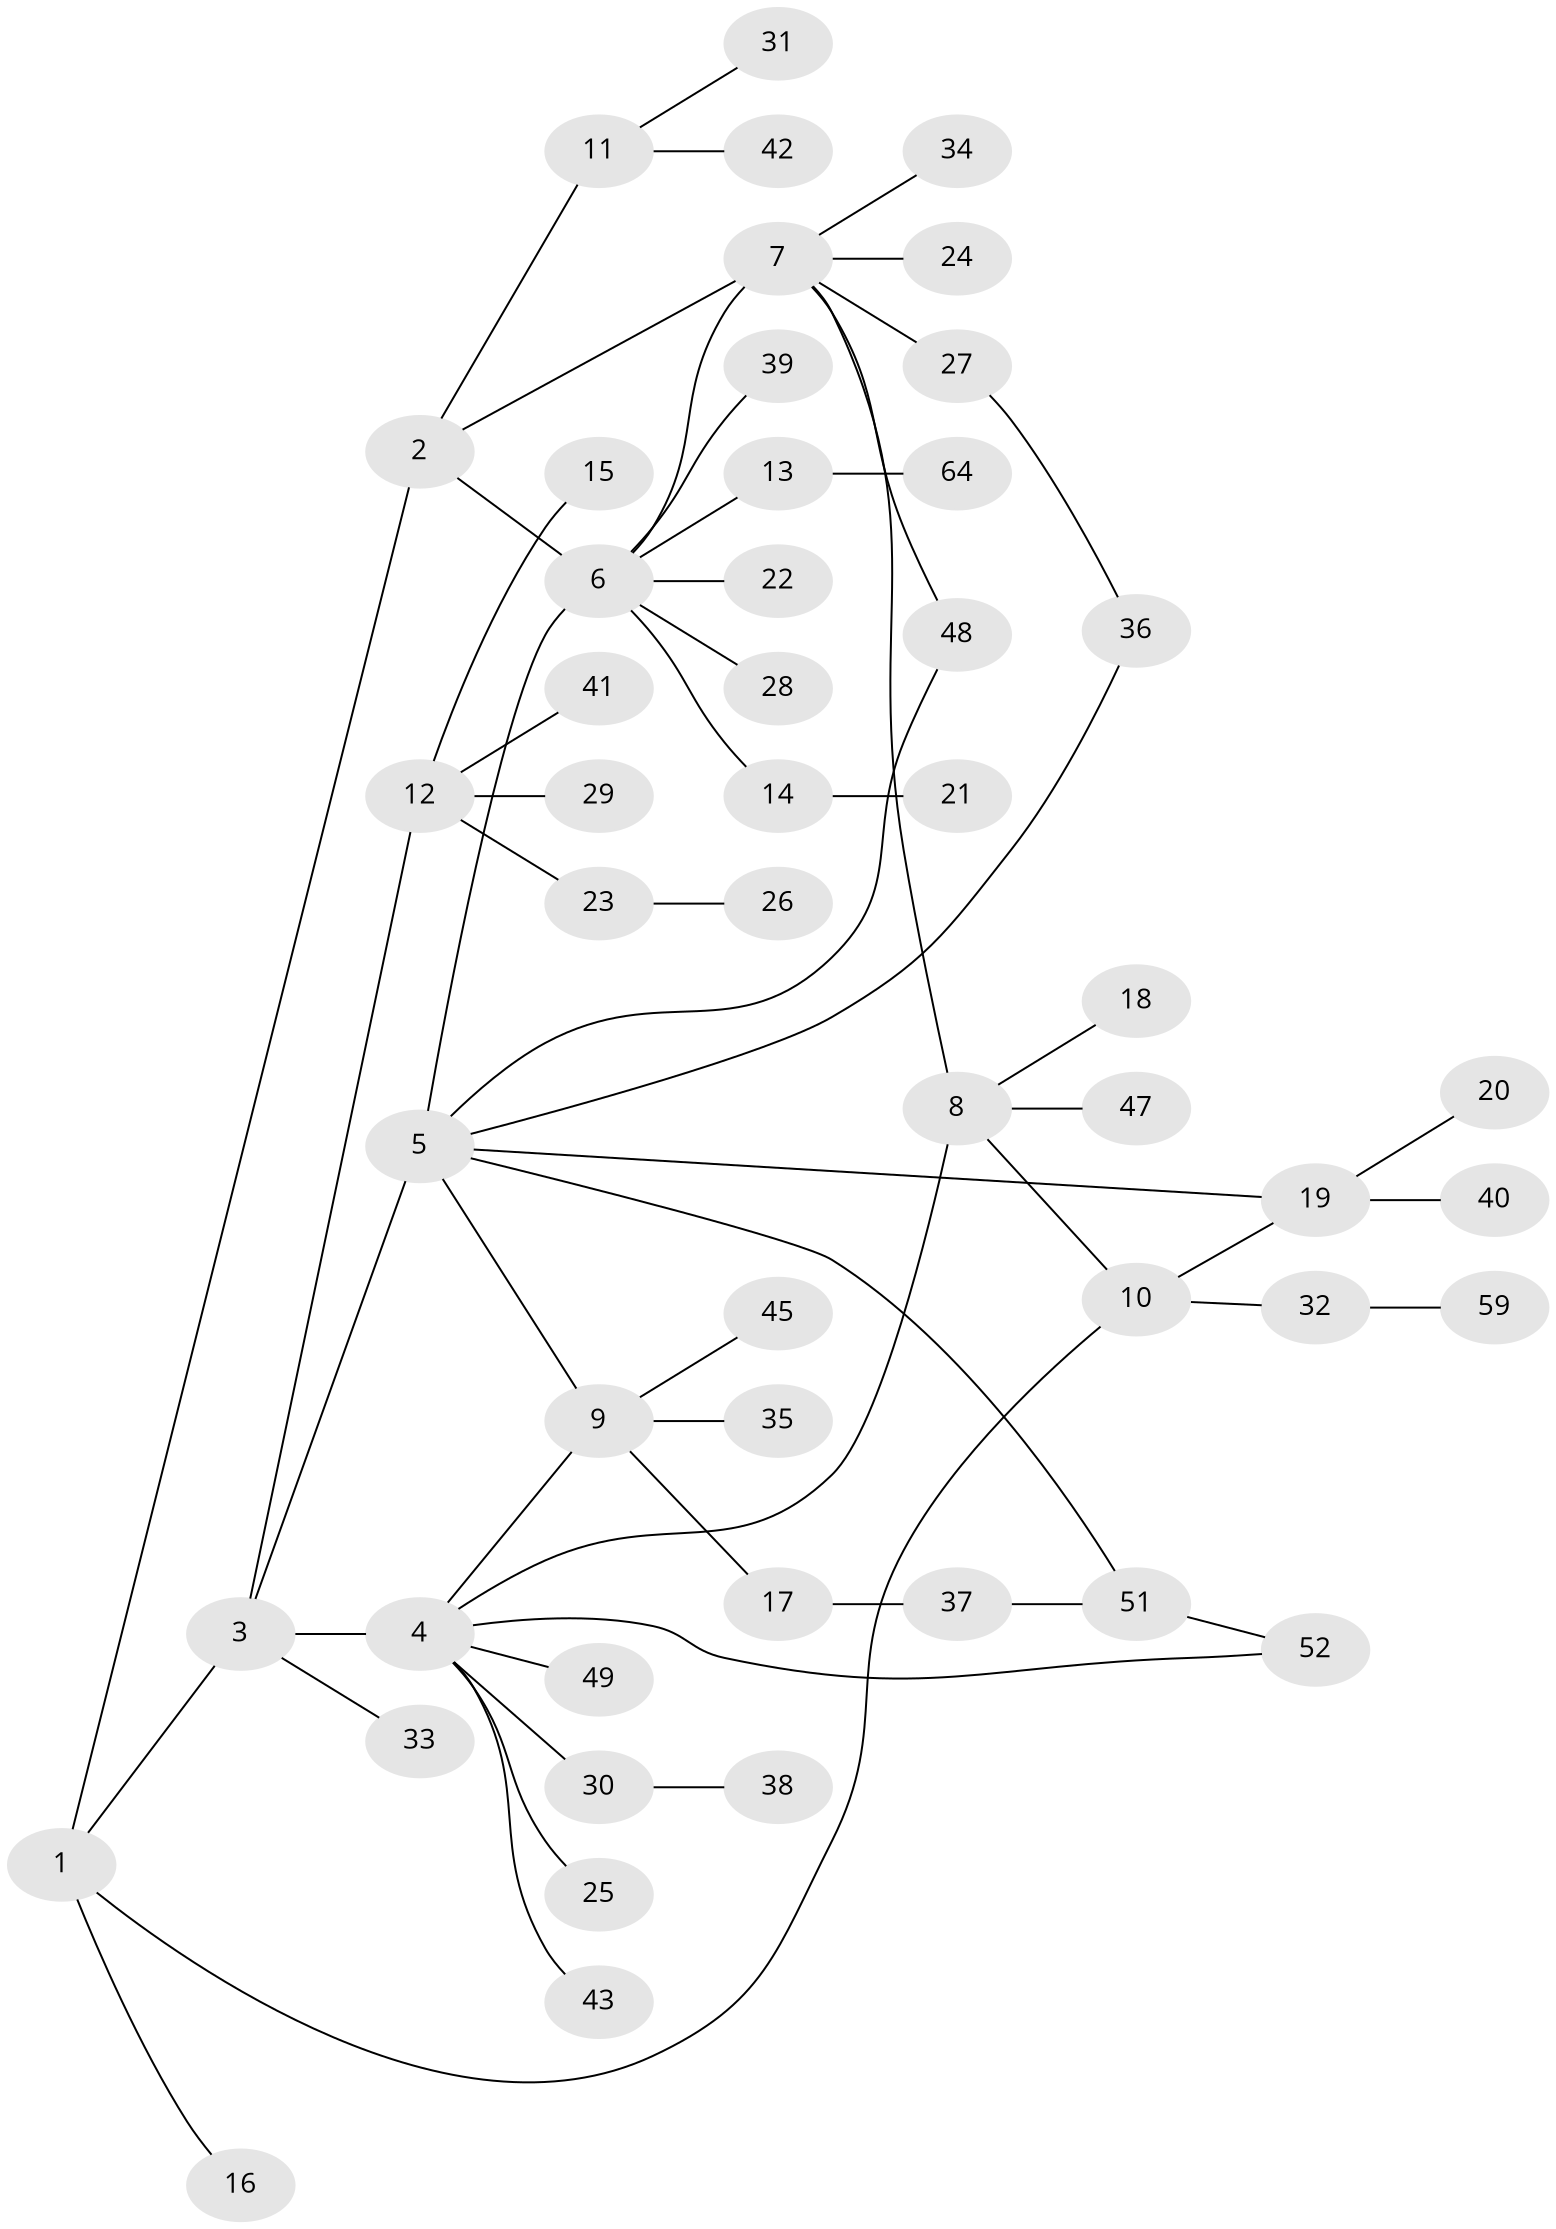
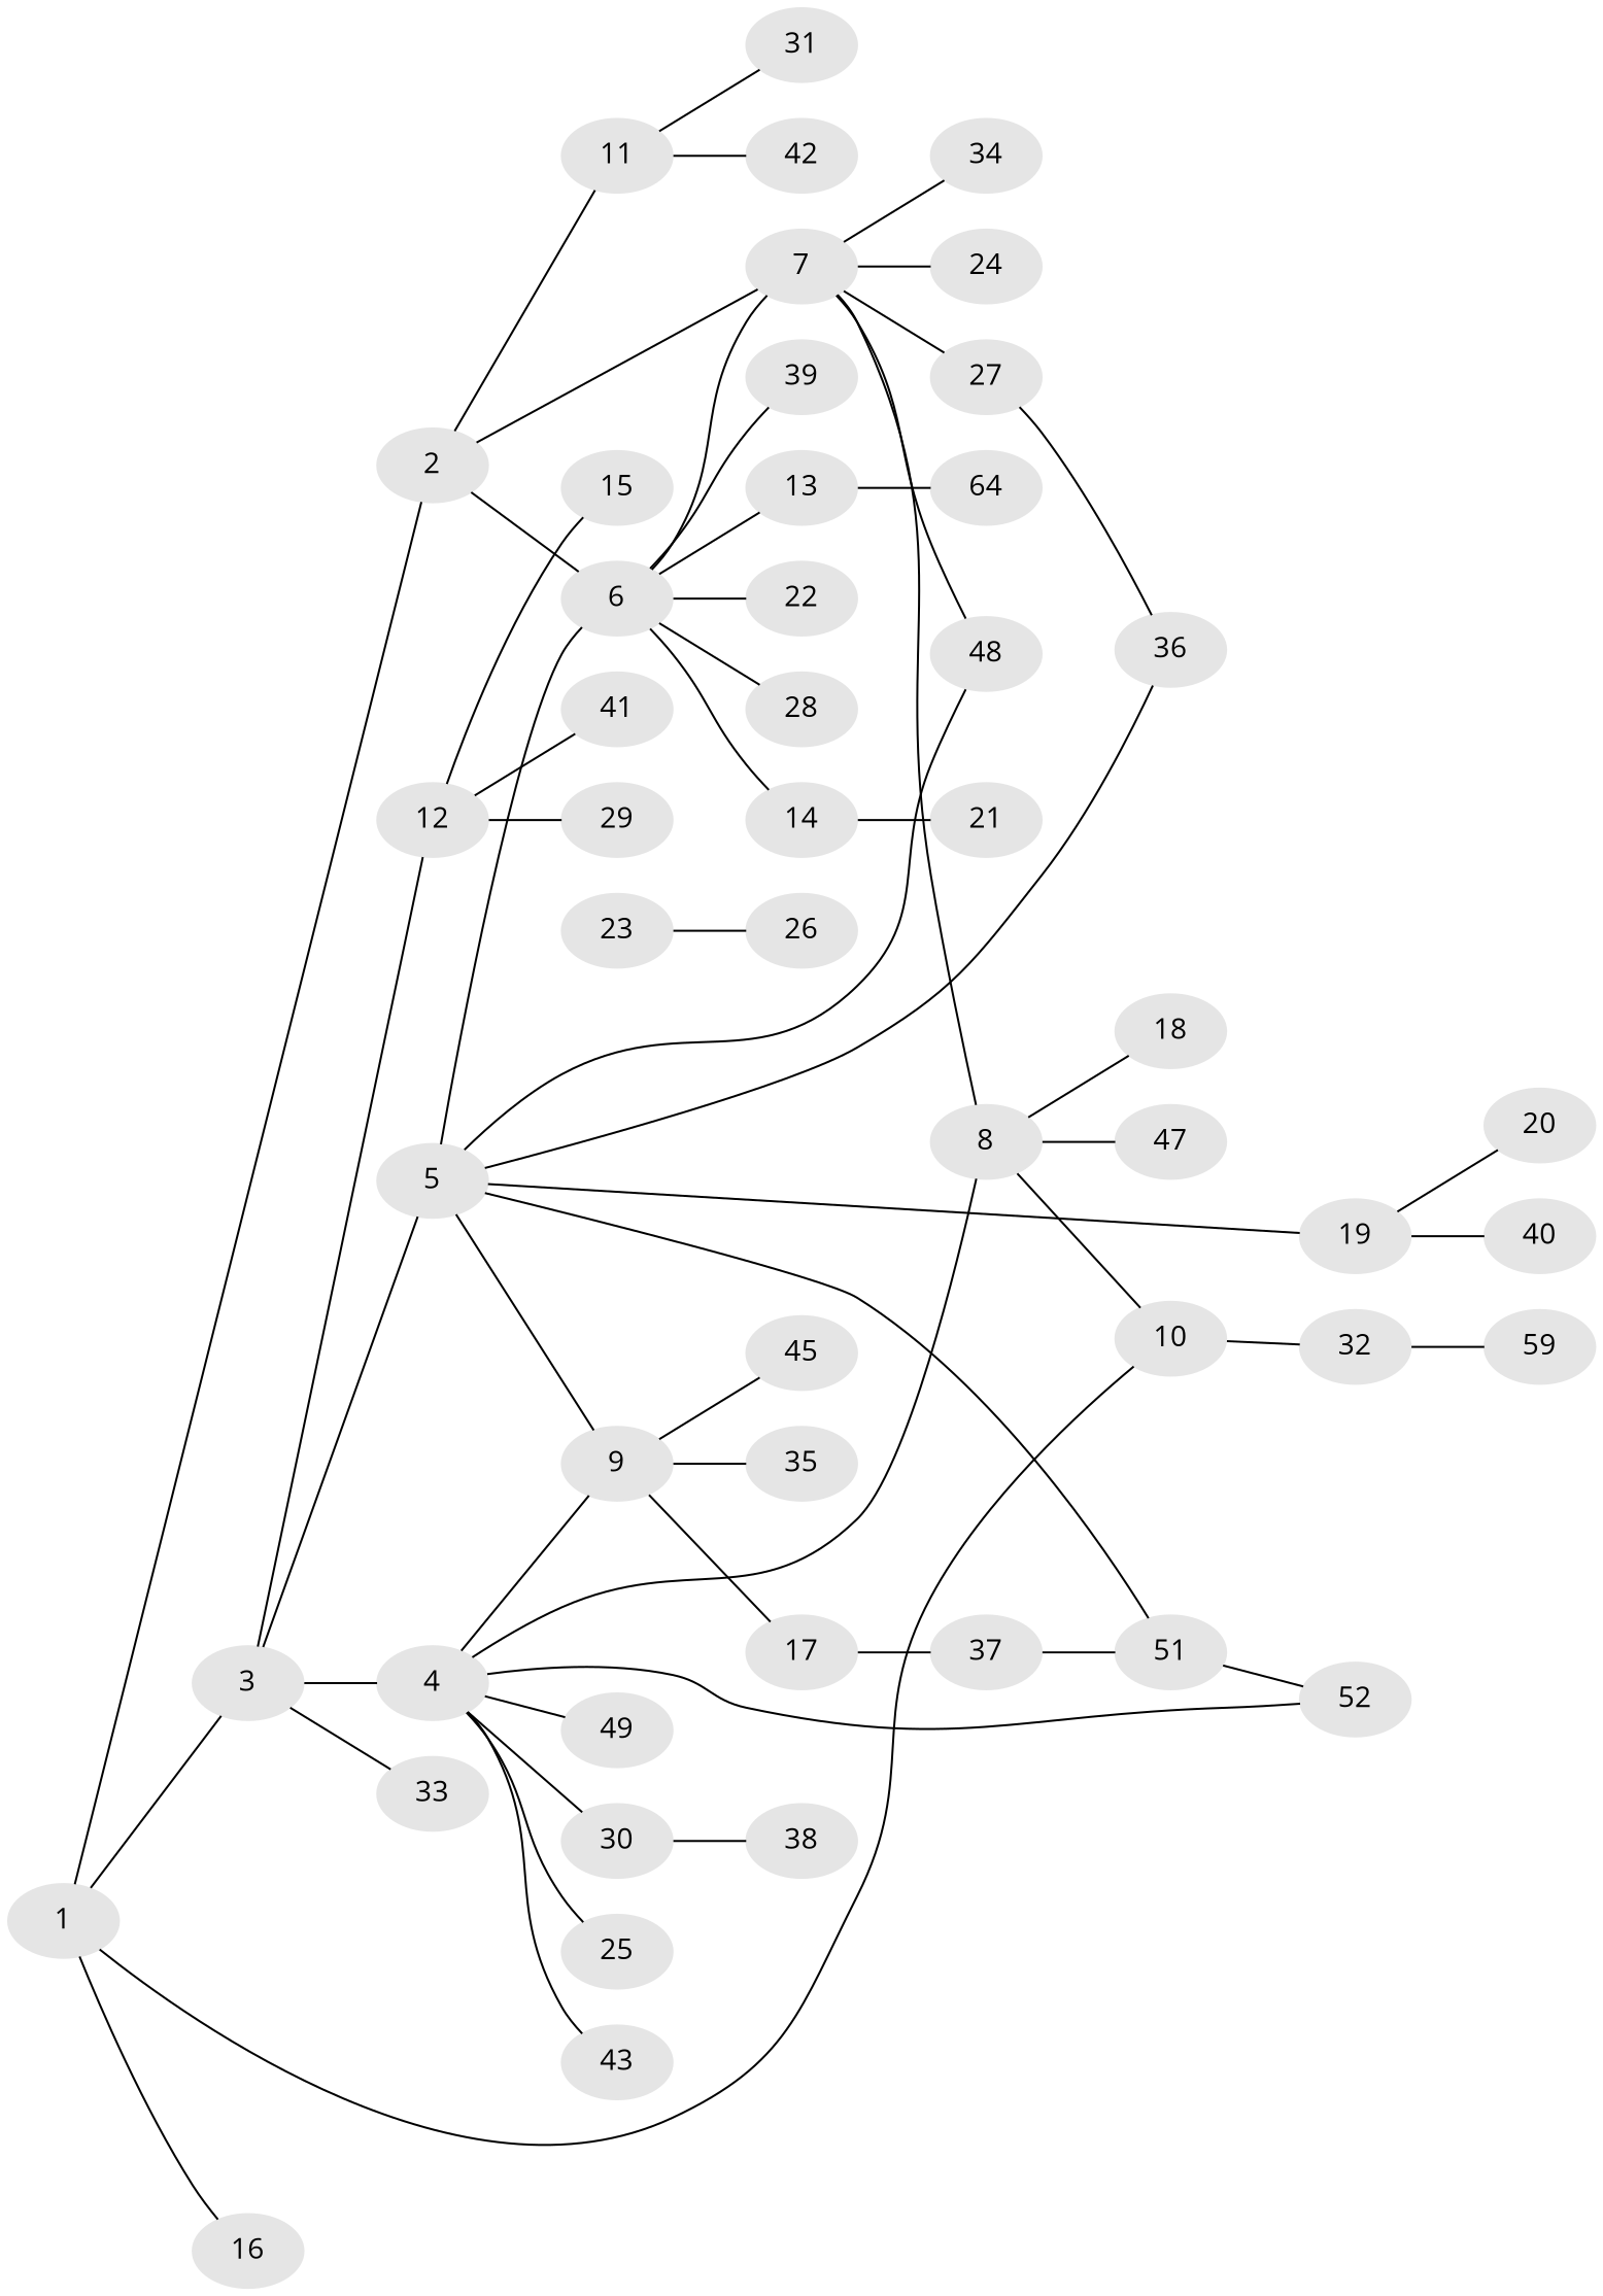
  graph {
    fontname="Open Sans"
    rankdir=LR
    node [color=gray90 fontname="Open Sans" style=filled]
    edge [fontname="Open Sans"]
    1
    2
    3
    10
    16
    6
    7
    11
    4
    5
    12
    33
    19
    32
    13
    14
    22
    28
    39
    8
    48
    24
    27
    34
    31
    42
    9
    25
    30
    43
    49
    52
    36
    51
    15
    23
    29
    41
    18
    47
    17
    35
    45
    38
    20
    40
    n47 [label=64]
    21
    37
    n50 [label=59]
    26
    1 -- 2
    1 -- 3
    1 -- 10
    1 -- 16
    2 -- 6
    2 -- 7
    2 -- 11
    3 -- 4
    3 -- 5
    3 -- 12
    3 -- 33
-   10 -- 19
    10 -- 32
    6 -- 7
    6 -- 13
    6 -- 14
    6 -- 22
    6 -- 28
    6 -- 39
    7 -- 8
    7 -- 48
    7 -- 24
    7 -- 27
    7 -- 34
    11 -- 31
    11 -- 42
    4 -- 8
    4 -- 9
    4 -- 25
    4 -- 30
    4 -- 43
    4 -- 49
    4 -- 52
    5 -- 6
    5 -- 19
    5 -- 48
    5 -- 9
    5 -- 36
    5 -- 51
    12 -- 15
-   12 -- 23
    12 -- 29
    12 -- 41
    19 -- 20
    19 -- 40
    32 -- n50
    13 -- n47
    14 -- 21
    8 -- 10
    8 -- 18
    8 -- 47
    27 -- 36
    9 -- 17
    9 -- 35
    9 -- 45
    30 -- 38
    51 -- 52
    23 -- 26
    17 -- 37
    37 -- 51
  }
